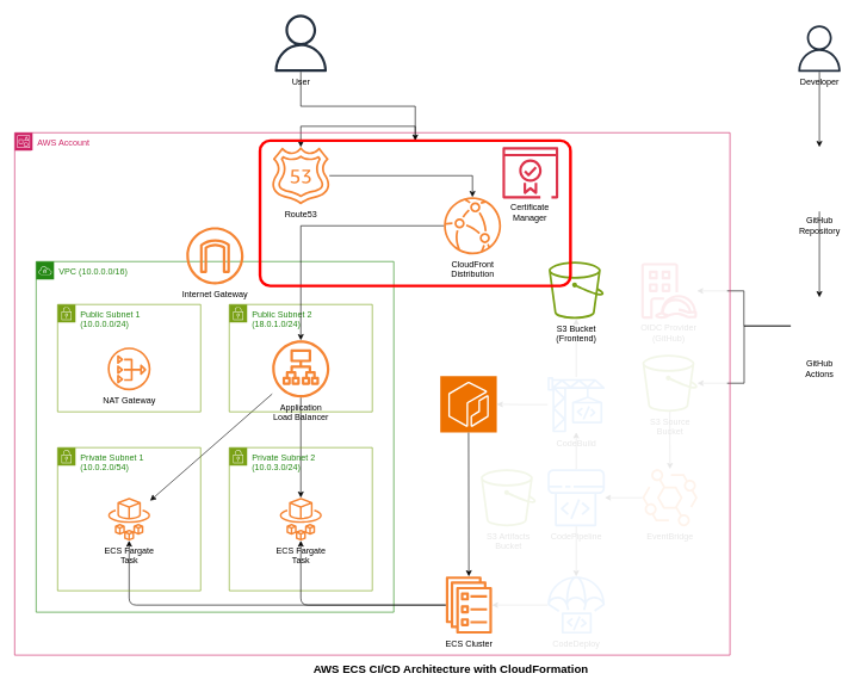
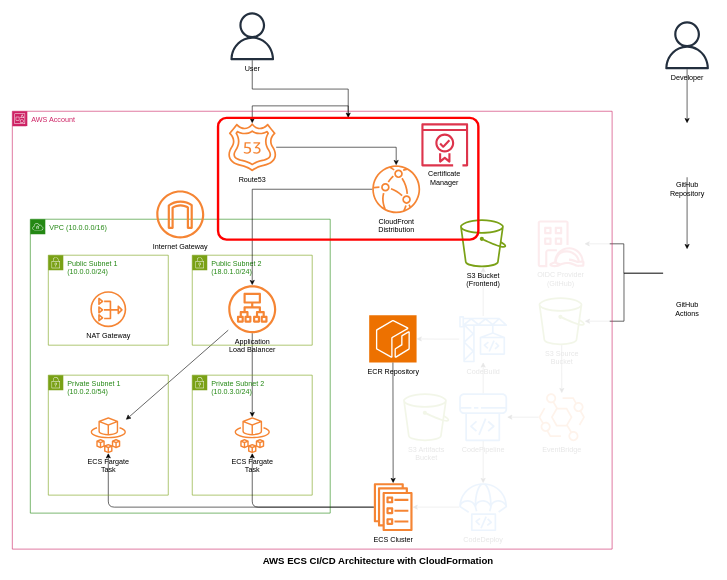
  <mxCell id="0" />
  <mxCell id="1" parent="0" />
  <mxCell id="2" value="CodePipeline" style="outlineConnect=0;dashed=0;verticalLabelPosition=bottom;verticalAlign=top;align=center;html=1;shape=mxgraph.aws4.codepipeline;fillColor=#3F8FE8;gradientColor=none;" parent="1" vertex="1"><mxGeometry x="765" y="655" width="80" height="80" as="geometry" /></mxCell>
  <mxCell id="3" value="CodeBuild" style="outlineConnect=0;dashed=0;verticalLabelPosition=bottom;verticalAlign=top;align=center;html=1;shape=mxgraph.aws4.codebuild;fillColor=#3F8FE8;gradientColor=none;" parent="1" vertex="1"><mxGeometry x="765" y="525" width="80" height="80" as="geometry" /></mxCell>
  <mxCell id="4" value="CodeDeploy" style="outlineConnect=0;dashed=0;verticalLabelPosition=bottom;verticalAlign=top;align=center;html=1;shape=mxgraph.aws4.codedeploy;fillColor=#3F8FE8;gradientColor=none;" parent="1" vertex="1"><mxGeometry x="765" y="805" width="80" height="80" as="geometry" /></mxCell>
  <mxCell id="5" value="S3 Source&#10;Bucket" style="outlineConnect=0;dashed=0;verticalLabelPosition=bottom;verticalAlign=top;align=center;html=1;shape=mxgraph.aws4.s3;fillColor=#7AA116;gradientColor=none;" parent="1" vertex="1"><mxGeometry x="896" y="495" width="80" height="80" as="geometry" /></mxCell>
  <mxCell id="6" value="S3 Artifacts&#10;Bucket" style="outlineConnect=0;dashed=0;verticalLabelPosition=bottom;verticalAlign=top;align=center;html=1;shape=mxgraph.aws4.s3;fillColor=#7AA116;gradientColor=none;" parent="1" vertex="1"><mxGeometry x="670" y="655" width="80" height="80" as="geometry" /></mxCell>
  <mxCell id="7" value="EventBridge" style="outlineConnect=0;dashed=0;verticalLabelPosition=bottom;verticalAlign=top;align=center;html=1;shape=mxgraph.aws4.eventbridge;fillColor=#F58534;gradientColor=none;" parent="1" vertex="1"><mxGeometry x="896" y="655" width="80" height="80" as="geometry" /></mxCell>
  <mxCell id="8" value="User" style="outlineConnect=0;dashed=0;verticalLabelPosition=bottom;verticalAlign=top;align=center;html=1;shape=mxgraph.aws4.user;fillColor=#232F3E;gradientColor=none;" parent="1" vertex="1"><mxGeometry x="380" y="20" width="80" height="80" as="geometry" /></mxCell>
  <mxCell id="9" style="edgeStyle=orthogonalEdgeStyle;rounded=0;orthogonalLoop=1;jettySize=auto;html=1;" parent="1" source="64" target="59" edge="1"><mxGeometry relative="1" as="geometry" /></mxCell>
  <mxCell id="10" style="edgeStyle=orthogonalEdgeStyle;rounded=0;orthogonalLoop=1;jettySize=auto;html=1;exitX=0;exitY=0.5;exitDx=0;exitDy=0;" parent="1" source="31" target="5" edge="1"><mxGeometry relative="1" as="geometry"><mxPoint x="1140.909" y="465" as="sourcePoint" /></mxGeometry></mxCell>
  <mxCell id="11" style="edgeStyle=orthogonalEdgeStyle;rounded=0;orthogonalLoop=1;jettySize=auto;html=1;" parent="1" source="5" target="7" edge="1"><mxGeometry relative="1" as="geometry" /></mxCell>
  <mxCell id="12" style="edgeStyle=orthogonalEdgeStyle;rounded=0;orthogonalLoop=1;jettySize=auto;html=1;" parent="1" source="7" target="2" edge="1"><mxGeometry relative="1" as="geometry" /></mxCell>
  <mxCell id="13" style="edgeStyle=orthogonalEdgeStyle;rounded=0;orthogonalLoop=1;jettySize=auto;html=1;" parent="1" source="2" target="3" edge="1"><mxGeometry relative="1" as="geometry" /></mxCell>
  <mxCell id="14" style="edgeStyle=orthogonalEdgeStyle;rounded=0;orthogonalLoop=1;jettySize=auto;html=1;" parent="1" source="2" target="4" edge="1"><mxGeometry relative="1" as="geometry" /></mxCell>
  <mxCell id="15" style="edgeStyle=orthogonalEdgeStyle;rounded=0;orthogonalLoop=1;jettySize=auto;html=1;entryX=1;entryY=0.5;entryDx=0;entryDy=0;entryPerimeter=0;" parent="1" source="3" target="36" edge="1"><mxGeometry relative="1" as="geometry"><mxPoint x="700" y="565" as="targetPoint" /></mxGeometry></mxCell>
  <mxCell id="16" style="edgeStyle=orthogonalEdgeStyle;rounded=0;orthogonalLoop=1;jettySize=auto;html=1;" parent="1" source="3" target="54" edge="1"><mxGeometry relative="1" as="geometry" /></mxCell>
  <mxCell id="17" style="edgeStyle=orthogonalEdgeStyle;rounded=0;orthogonalLoop=1;jettySize=auto;html=1;" parent="1" source="4" target="51" edge="1"><mxGeometry relative="1" as="geometry" /></mxCell>
  <mxCell id="18" value="AWS ECS CI/CD Architecture with CloudFormation" style="text;html=1;strokeColor=none;fillColor=none;align=center;verticalAlign=middle;whiteSpace=wrap;rounded=0;fontSize=16;fontStyle=1;" parent="1" vertex="1"><mxGeometry x="430" y="925" width="400" height="20" as="geometry" /></mxCell>
  <mxCell id="19" style="edgeStyle=orthogonalEdgeStyle;rounded=0;orthogonalLoop=1;jettySize=auto;html=1;exitX=0;exitY=0.5;exitDx=0;exitDy=0;" parent="1" source="31" target="21" edge="1"><mxGeometry relative="1" as="geometry"><mxPoint x="1140.909" y="465" as="sourcePoint" /><mxPoint x="1000" y="385" as="targetPoint" /></mxGeometry></mxCell>
  <mxCell id="20" value="" style="group" parent="1" vertex="1" connectable="0"><mxGeometry x="884" y="367" width="100" height="118" as="geometry" /></mxCell>
  <mxCell id="21" value="" style="sketch=0;outlineConnect=0;fontColor=#232F3E;gradientColor=none;fillColor=#DD344C;strokeColor=none;dashed=0;verticalLabelPosition=bottom;verticalAlign=top;align=center;html=1;fontSize=12;fontStyle=0;aspect=fixed;pointerEvents=1;shape=mxgraph.aws4.identity_access_management_iam_roles_anywhere;" parent="20" vertex="1"><mxGeometry x="12" width="78" height="78" as="geometry" /></mxCell>
  <mxCell id="22" value="&lt;span style=&quot;color: rgb(0, 0, 0);&quot;&gt;OIDC Provider&lt;/span&gt;&lt;br&gt;&lt;span style=&quot;color: rgb(0, 0, 0);&quot;&gt;(GitHub)&lt;/span&gt;" style="text;html=1;align=center;verticalAlign=middle;resizable=0;points=[];autosize=1;strokeColor=none;fillColor=none;" parent="20" vertex="1"><mxGeometry y="78" width="100" height="40" as="geometry" /></mxCell>
  <mxCell id="23" style="edgeStyle=none;html=1;" parent="1" source="28" target="31" edge="1"><mxGeometry relative="1" as="geometry" /></mxCell>
  <mxCell id="24" value="AWS Account" style="points=[[0,0],[0.25,0],[0.5,0],[0.75,0],[1,0],[1,0.25],[1,0.5],[1,0.75],[1,1],[0.75,1],[0.5,1],[0.25,1],[0,1],[0,0.75],[0,0.5],[0,0.25]];outlineConnect=0;gradientColor=none;html=1;whiteSpace=wrap;fontSize=12;fontStyle=0;container=0;pointerEvents=0;collapsible=0;recursiveResize=0;shape=mxgraph.aws4.group;grIcon=mxgraph.aws4.group_account;strokeColor=#CD2264;fillColor=none;verticalAlign=top;align=left;spacingLeft=30;fontColor=#CD2264;dashed=0;" parent="1" vertex="1"><mxGeometry x="20" width="1000" height="730" as="geometry" y="185" /></mxCell>
  <mxCell id="25" style="edgeStyle=none;html=1;entryX=0.5;entryY=0;entryDx=0;entryDy=0;" parent="1" source="26" target="28" edge="1"><mxGeometry relative="1" as="geometry" /></mxCell>
- <mxCell id="26" value="Developer" style="outlineConnect=0;dashed=0;verticalLabelPosition=bottom;verticalAlign=top;align=center;html=1;shape=mxgraph.aws4.user;fillColor=#232F3E;gradientColor=none;" parent="1" vertex="1"><mxGeometry x="1105" y="35" width="80" height="65" as="geometry" /></mxCell>
+ <mxCell id="26" value="Developer" style="outlineConnect=0;dashed=0;verticalLabelPosition=bottom;verticalAlign=top;align=center;html=1;shape=mxgraph.aws4.user;fillColor=#232F3E;gradientColor=none;" parent="1" vertex="1"><mxGeometry x="1105" y="35" width="80" height="80" as="geometry" /></mxCell>
  <mxCell id="27" value="" style="group" parent="1" vertex="1" connectable="0"><mxGeometry x="1100" y="205" width="90" height="130" as="geometry" /></mxCell>
  <mxCell id="28" value="" style="shape=image;verticalLabelPosition=bottom;labelBackgroundColor=default;verticalAlign=top;aspect=fixed;imageAspect=0;image=https://cdn.pixabay.com/photo/2022/01/30/13/33/github-6980894_960_720.png;" parent="27" vertex="1"><mxGeometry width="90" height="90" as="geometry" /></mxCell>
  <mxCell id="29" value="&lt;span style=&quot;color: rgb(0, 0, 0);&quot;&gt;GitHub&lt;/span&gt;&lt;br&gt;&lt;span style=&quot;color: rgb(0, 0, 0);&quot;&gt;Repository&lt;/span&gt;" style="text;html=1;align=center;verticalAlign=middle;resizable=0;points=[];autosize=1;strokeColor=none;fillColor=none;" parent="27" vertex="1"><mxGeometry x="5" y="90" width="80" height="40" as="geometry" /></mxCell>
  <mxCell id="30" value="" style="group" parent="1" vertex="1" connectable="0"><mxGeometry x="1105" y="415" width="80" height="120" as="geometry" /></mxCell>
  <mxCell id="31" value="" style="shape=image;verticalLabelPosition=bottom;labelBackgroundColor=default;verticalAlign=top;aspect=fixed;imageAspect=0;image=https://oji-cloud.net/wp-content/uploads/2023/05/githubaction.png;" parent="30" vertex="1"><mxGeometry width="80" height="80" as="geometry" /></mxCell>
  <mxCell id="32" value="GitHub&lt;div&gt;Actions&lt;/div&gt;" style="text;html=1;align=center;verticalAlign=middle;resizable=0;points=[];autosize=1;strokeColor=none;fillColor=none;" parent="30" vertex="1"><mxGeometry x="10" y="80" width="60" height="40" as="geometry" /></mxCell>
  <mxCell id="33" value="" style="rounded=0;whiteSpace=wrap;html=1;fillColor=#FFFFFF;strokeColor=none;gradientColor=none;opacity=90;" parent="1" vertex="1"><mxGeometry x="43" y="210" width="973" height="702" as="geometry" /></mxCell>
  <mxCell id="34" value="" style="group" parent="1" vertex="1" connectable="0"><mxGeometry x="600" y="525" width="110" height="110" as="geometry" /></mxCell>
+ <mxCell id="35" value="&lt;span style=&quot;color: rgb(0, 0, 0);&quot;&gt;ECR Repository&lt;/span&gt;" style="text;html=1;align=center;verticalAlign=middle;resizable=0;points=[];autosize=1;strokeColor=none;fillColor=none;" parent="34" vertex="1"><mxGeometry y="80" width="110" height="30" as="geometry" /></mxCell>
  <mxCell id="36" value="" style="sketch=0;points=[[0,0,0],[0.25,0,0],[0.5,0,0],[0.75,0,0],[1,0,0],[0,1,0],[0.25,1,0],[0.5,1,0],[0.75,1,0],[1,1,0],[0,0.25,0],[0,0.5,0],[0,0.75,0],[1,0.25,0],[1,0.5,0],[1,0.75,0]];outlineConnect=0;fontColor=#232F3E;fillColor=#ED7100;strokeColor=#ffffff;dashed=0;verticalLabelPosition=bottom;verticalAlign=top;align=center;html=1;fontSize=12;fontStyle=0;aspect=fixed;shape=mxgraph.aws4.resourceIcon;resIcon=mxgraph.aws4.ecr;" parent="34" vertex="1"><mxGeometry x="15" width="79" height="79" as="geometry" /></mxCell>
  <mxCell id="37" style="edgeStyle=orthogonalEdgeStyle;html=1;" parent="1" source="51" target="48" edge="1"><mxGeometry relative="1" as="geometry" /></mxCell>
  <mxCell id="38" style="rounded=0;orthogonalLoop=1;jettySize=auto;html=1;" parent="1" source="46" target="48" edge="1"><mxGeometry relative="1" as="geometry" /></mxCell>
  <mxCell id="39" style="edgeStyle=orthogonalEdgeStyle;rounded=0;orthogonalLoop=1;jettySize=auto;html=1;" parent="1" source="46" target="50" edge="1"><mxGeometry relative="1" as="geometry" /></mxCell>
  <mxCell id="40" style="edgeStyle=none;html=1;" parent="1" source="36" target="51" edge="1"><mxGeometry relative="1" as="geometry" /></mxCell>
  <mxCell id="41" value="VPC (10.0.0.0/16)" style="points=[[0,0],[0.25,0],[0.5,0],[0.75,0],[1,0],[1,0.25],[1,0.5],[1,0.75],[1,1],[0.75,1],[0.5,1],[0.25,1],[0,1],[0,0.75],[0,0.5],[0,0.25]];outlineConnect=0;gradientColor=none;html=1;whiteSpace=wrap;fontSize=12;fontStyle=0;container=0;pointerEvents=0;collapsible=0;recursiveResize=0;shape=mxgraph.aws4.group;grIcon=mxgraph.aws4.group_vpc;strokeColor=#248814;fillColor=none;verticalAlign=top;align=left;spacingLeft=30;fontColor=#248814;dashed=0;" parent="1" vertex="1"><mxGeometry x="50" y="365" width="500" height="490" as="geometry" /></mxCell>
  <mxCell id="42" value="Internet Gateway" style="outlineConnect=0;dashed=0;verticalLabelPosition=bottom;verticalAlign=top;align=center;html=1;shape=mxgraph.aws4.internet_gateway;fillColor=#F58534;gradientColor=none;" parent="1" vertex="1"><mxGeometry x="260" y="317" width="80" height="80" as="geometry" /></mxCell>
  <mxCell id="43" value="Public Subnet 1&#10;(10.0.0.0/24)" style="points=[[0,0],[0.25,0],[0.5,0],[0.75,0],[1,0],[1,0.25],[1,0.5],[1,0.75],[1,1],[0.75,1],[0.5,1],[0.25,1],[0,1],[0,0.75],[0,0.5],[0,0.25]];outlineConnect=0;gradientColor=none;html=1;whiteSpace=wrap;fontSize=12;fontStyle=0;container=1;pointerEvents=0;collapsible=0;recursiveResize=0;shape=mxgraph.aws4.group;grIcon=mxgraph.aws4.group_security_group;strokeColor=#7AA116;fillColor=none;verticalAlign=top;align=left;spacingLeft=30;fontColor=#248814;dashed=0;" parent="1" vertex="1"><mxGeometry x="80" y="425" width="200" height="150" as="geometry" /></mxCell>
  <mxCell id="44" value="NAT Gateway" style="outlineConnect=0;dashed=0;verticalLabelPosition=bottom;verticalAlign=top;align=center;html=1;shape=mxgraph.aws4.nat_gateway;fillColor=#F58534;gradientColor=none;" parent="43" vertex="1"><mxGeometry x="60" y="60" width="80" height="60" as="geometry" /></mxCell>
  <mxCell id="45" value="Public Subnet 2&#10;(18.0.1.0/24)" style="points=[[0,0],[0.25,0],[0.5,0],[0.75,0],[1,0],[1,0.25],[1,0.5],[1,0.75],[1,1],[0.75,1],[0.5,1],[0.25,1],[0,1],[0,0.75],[0,0.5],[0,0.25]];outlineConnect=0;gradientColor=none;html=1;whiteSpace=wrap;fontSize=12;fontStyle=0;container=1;pointerEvents=0;collapsible=0;recursiveResize=0;shape=mxgraph.aws4.group;grIcon=mxgraph.aws4.group_security_group;strokeColor=#7AA116;fillColor=none;verticalAlign=top;align=left;spacingLeft=30;fontColor=#248814;dashed=0;" parent="1" vertex="1"><mxGeometry x="320" y="425" width="200" height="150" as="geometry" /></mxCell>
  <mxCell id="46" value="Application&#10;Load Balancer" style="outlineConnect=0;dashed=0;verticalLabelPosition=bottom;verticalAlign=top;align=center;html=1;shape=mxgraph.aws4.application_load_balancer;fillColor=#F58534;gradientColor=none;" parent="45" vertex="1"><mxGeometry x="60" y="50" width="80" height="80" as="geometry" /></mxCell>
  <mxCell id="47" value="Private Subnet 1&#10;(10.0.2.0/54)" style="points=[[0,0],[0.25,0],[0.5,0],[0.75,0],[1,0],[1,0.25],[1,0.5],[1,0.75],[1,1],[0.75,1],[0.5,1],[0.25,1],[0,1],[0,0.75],[0,0.5],[0,0.25]];outlineConnect=0;gradientColor=none;html=1;whiteSpace=wrap;fontSize=12;fontStyle=0;container=1;pointerEvents=0;collapsible=0;recursiveResize=0;shape=mxgraph.aws4.group;grIcon=mxgraph.aws4.group_security_group;strokeColor=#7AA116;fillColor=none;verticalAlign=top;align=left;spacingLeft=30;fontColor=#248814;dashed=0;" parent="1" vertex="1"><mxGeometry x="80" y="625" width="200" height="200" as="geometry" /></mxCell>
  <mxCell id="48" value="ECS Fargate&#10;Task" style="outlineConnect=0;dashed=0;verticalLabelPosition=bottom;verticalAlign=top;align=center;html=1;shape=mxgraph.aws4.fargate;fillColor=#F58534;gradientColor=none;" parent="47" vertex="1"><mxGeometry x="60" y="70" width="80" height="60" as="geometry" /></mxCell>
  <mxCell id="49" value="Private Subnet 2&#10;(10.0.3.0/24)" style="points=[[0,0],[0.25,0],[0.5,0],[0.75,0],[1,0],[1,0.25],[1,0.5],[1,0.75],[1,1],[0.75,1],[0.5,1],[0.25,1],[0,1],[0,0.75],[0,0.5],[0,0.25]];outlineConnect=0;gradientColor=none;html=1;whiteSpace=wrap;fontSize=12;fontStyle=0;container=1;pointerEvents=0;collapsible=0;recursiveResize=0;shape=mxgraph.aws4.group;grIcon=mxgraph.aws4.group_security_group;strokeColor=#7AA116;fillColor=none;verticalAlign=top;align=left;spacingLeft=30;fontColor=#248814;dashed=0;" parent="1" vertex="1"><mxGeometry x="320" y="625" width="200" height="200" as="geometry" /></mxCell>
  <mxCell id="50" value="ECS Fargate&#10;Task" style="outlineConnect=0;dashed=0;verticalLabelPosition=bottom;verticalAlign=top;align=center;html=1;shape=mxgraph.aws4.fargate;fillColor=#F58534;gradientColor=none;" parent="49" vertex="1"><mxGeometry x="60" y="70" width="80" height="60" as="geometry" /></mxCell>
  <mxCell id="51" value="ECS Cluster" style="outlineConnect=0;dashed=0;verticalLabelPosition=bottom;verticalAlign=top;align=center;html=1;shape=mxgraph.aws4.ecs_service;fillColor=#F58534;gradientColor=none;" parent="1" vertex="1"><mxGeometry x="615" y="805" width="80" height="80" as="geometry" /></mxCell>
  <mxCell id="52" style="edgeStyle=orthogonalEdgeStyle;html=1;" parent="1" source="51" target="50" edge="1"><mxGeometry relative="1" as="geometry" /></mxCell>
  <mxCell id="53" value="" style="shape=image;verticalLabelPosition=bottom;labelBackgroundColor=default;verticalAlign=top;aspect=fixed;imageAspect=0;image=https://www.omnitech-inc.com/media/izab4guz/net9.png;" parent="1" vertex="1"><mxGeometry x="464" y="704.5" width="73.8" height="41" as="geometry" /></mxCell>
  <mxCell id="54" value="S3 Bucket&#10;(Frontend)" style="outlineConnect=0;dashed=0;verticalLabelPosition=bottom;verticalAlign=top;align=center;html=1;shape=mxgraph.aws4.s3;fillColor=#7AA116;gradientColor=none;" parent="1" vertex="1"><mxGeometry x="765" y="365" width="80" height="80" as="geometry" /></mxCell>
  <mxCell id="55" value="" style="shape=image;verticalLabelPosition=bottom;labelBackgroundColor=default;verticalAlign=top;aspect=fixed;imageAspect=0;image=https://anteku.jp/blog/wp-content/uploads/2021/12/vue-eyecatch-960x504-1.jpeg;clipPath=inset(24.68% 16.33% 26.58% 15.33%);" parent="1" vertex="1"><mxGeometry x="682" y="400" width="79.87" height="30" as="geometry" /></mxCell>
  <mxCell id="56" value="CloudFront&#10;Distribution" style="outlineConnect=0;dashed=0;verticalLabelPosition=bottom;verticalAlign=top;align=center;html=1;shape=mxgraph.aws4.cloudfront;fillColor=#F58534;gradientColor=none;" parent="1" vertex="1"><mxGeometry x="620" y="275" width="80" height="80" as="geometry" /></mxCell>
  <mxCell id="57" style="edgeStyle=orthogonalEdgeStyle;rounded=0;orthogonalLoop=1;jettySize=auto;html=1;" parent="1" source="59" target="56" edge="1"><mxGeometry relative="1" as="geometry"><Array as="points"><mxPoint x="660" y="245" /></Array></mxGeometry></mxCell>
  <mxCell id="58" style="edgeStyle=orthogonalEdgeStyle;rounded=0;orthogonalLoop=1;jettySize=auto;html=1;" parent="1" source="56" target="46" edge="1"><mxGeometry relative="1" as="geometry" /></mxCell>
  <mxCell id="59" value="Route53" style="outlineConnect=0;dashed=0;verticalLabelPosition=bottom;verticalAlign=top;align=center;html=1;shape=mxgraph.aws4.route_53;fillColor=#F58534;gradientColor=none;" parent="1" vertex="1"><mxGeometry x="380" y="205" width="80" height="80" as="geometry" /></mxCell>
  <mxCell id="60" value="" style="group" parent="1" vertex="1" connectable="0"><mxGeometry x="700" y="205" width="80" height="112" as="geometry" /></mxCell>
  <mxCell id="61" value="" style="sketch=0;outlineConnect=0;fontColor=#232F3E;gradientColor=none;fillColor=#DD344C;strokeColor=none;dashed=0;verticalLabelPosition=bottom;verticalAlign=top;align=center;html=1;fontSize=12;fontStyle=0;aspect=fixed;pointerEvents=1;shape=mxgraph.aws4.certificate_manager_2;" parent="60" vertex="1"><mxGeometry x="2" width="78" height="72" as="geometry" /></mxCell>
  <mxCell id="62" value="Certificate&lt;div&gt;Manager&lt;/div&gt;" style="text;html=1;align=center;verticalAlign=middle;resizable=0;points=[];autosize=1;strokeColor=none;fillColor=none;" parent="60" vertex="1"><mxGeometry y="72" width="80" height="40" as="geometry" /></mxCell>
  <mxCell id="63" value="" style="edgeStyle=orthogonalEdgeStyle;rounded=0;orthogonalLoop=1;jettySize=auto;html=1;" edge="1" parent="1" source="8" target="64"><mxGeometry relative="1" as="geometry"><mxPoint x="420" y="115" as="sourcePoint" /><mxPoint x="420" y="205" as="targetPoint" /></mxGeometry></mxCell>
  <mxCell id="64" value="" style="rounded=1;whiteSpace=wrap;html=1;strokeColor=#FF0000;fillColor=none;strokeWidth=4;arcSize=7;" parent="1" vertex="1"><mxGeometry x="363" y="196" width="434" height="203" as="geometry" /></mxCell>
